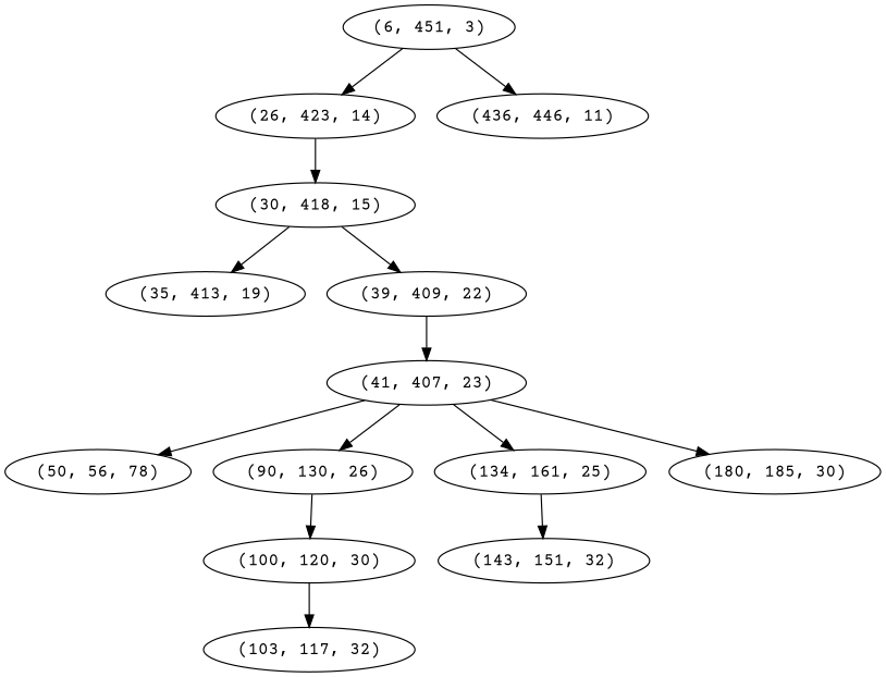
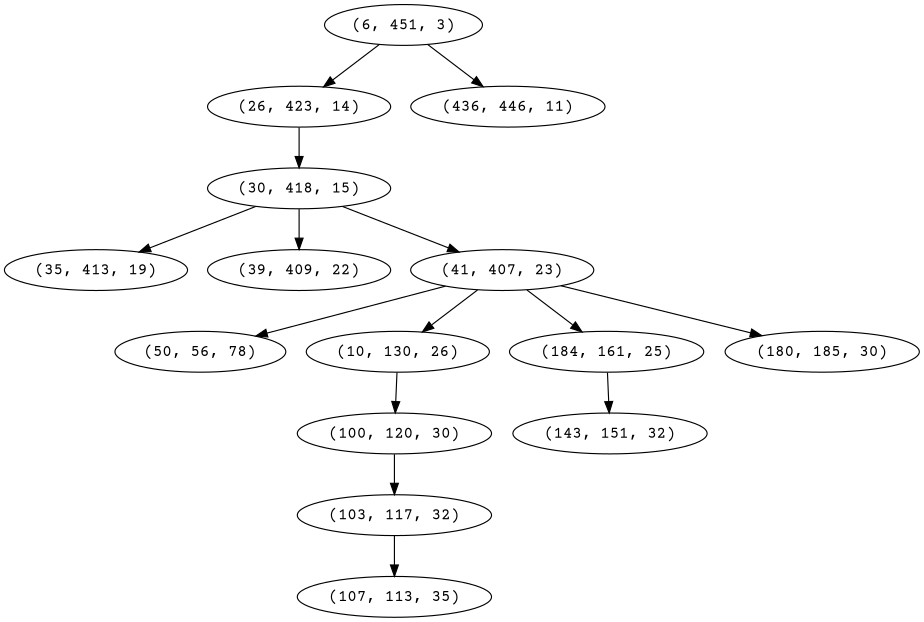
  digraph {
    fontname="Courier Prime"
    node [fontname="Courier Prime"]
    edge [fontname="Courier Prime"]
    n1 [label="(6, 451, 3)"]
    "(26, 423, 14)"
    n3 [label="(436, 446, 11)"]
    "(30, 418, 15)"
    "(35, 413, 19)"
    "(39, 409, 22)"
    "(41, 407, 23)"
    n8 [label="(50, 56, 78)"]
-   "(90, 130, 26)"
-   "(134, 161, 25)"
+   "(90, 130, 26)" [label="(10, 130, 26)"]
+   "(134, 161, 25)" [label="(184, 161, 25)"]
    "(180, 185, 30)"
    "(100, 120, 30)"
    "(143, 151, 32)"
    "(103, 117, 32)"
+   "(107, 113, 35)"
    n1 -> "(26, 423, 14)"
    n1 -> n3
    "(26, 423, 14)" -> "(30, 418, 15)"
    "(30, 418, 15)" -> "(35, 413, 19)"
    "(30, 418, 15)" -> "(39, 409, 22)"
-   "(39, 409, 22)" -> "(41, 407, 23)"
+   "(30, 418, 15)" -> "(41, 407, 23)"
    "(41, 407, 23)" -> n8
    "(41, 407, 23)" -> "(90, 130, 26)"
    "(41, 407, 23)" -> "(134, 161, 25)"
    "(41, 407, 23)" -> "(180, 185, 30)"
    "(90, 130, 26)" -> "(100, 120, 30)"
    "(134, 161, 25)" -> "(143, 151, 32)"
    "(100, 120, 30)" -> "(103, 117, 32)"
+   "(103, 117, 32)" -> "(107, 113, 35)"
  }
